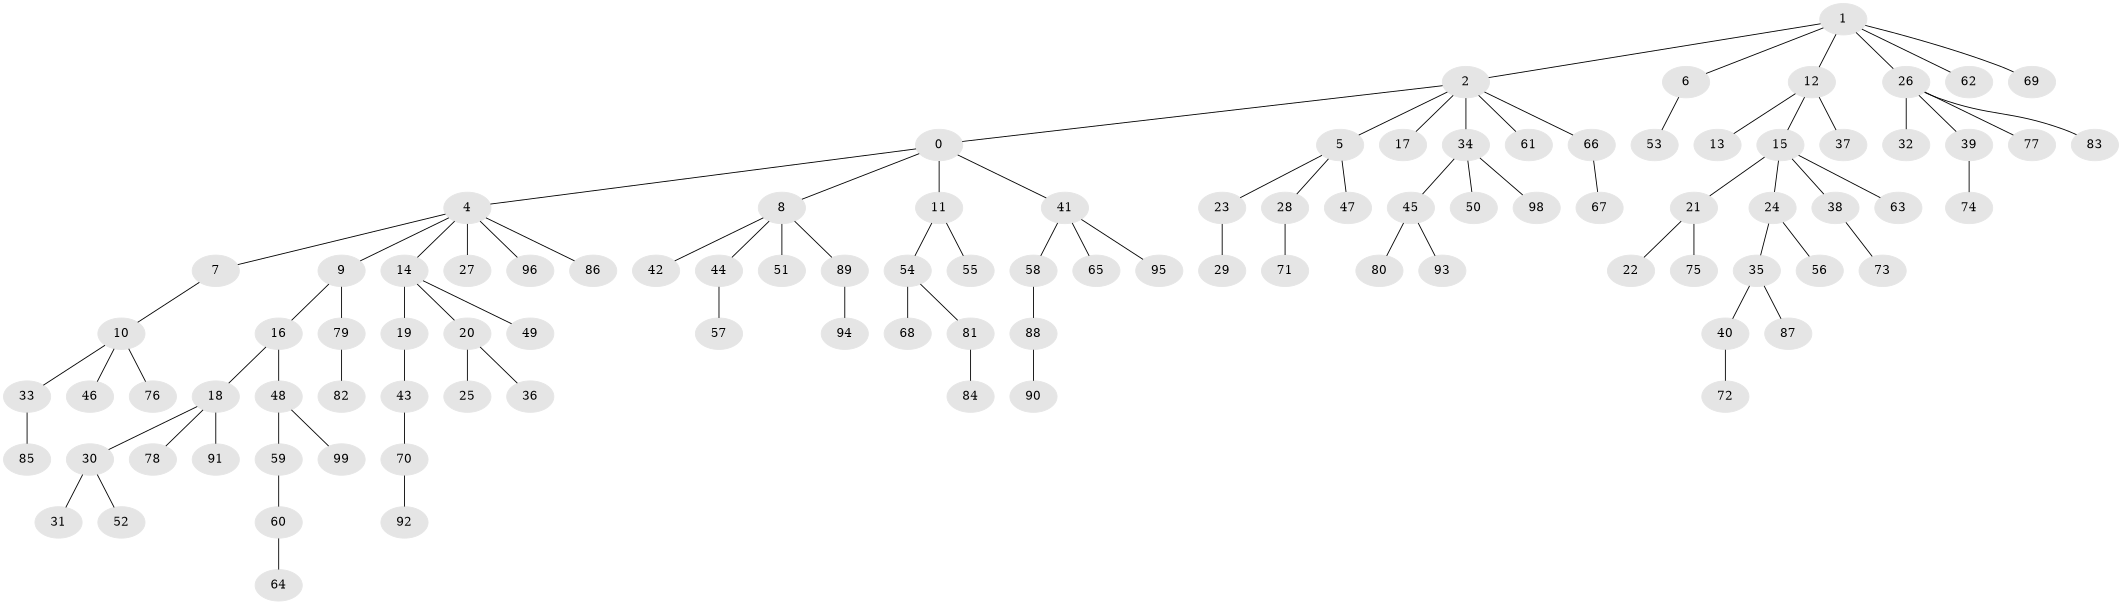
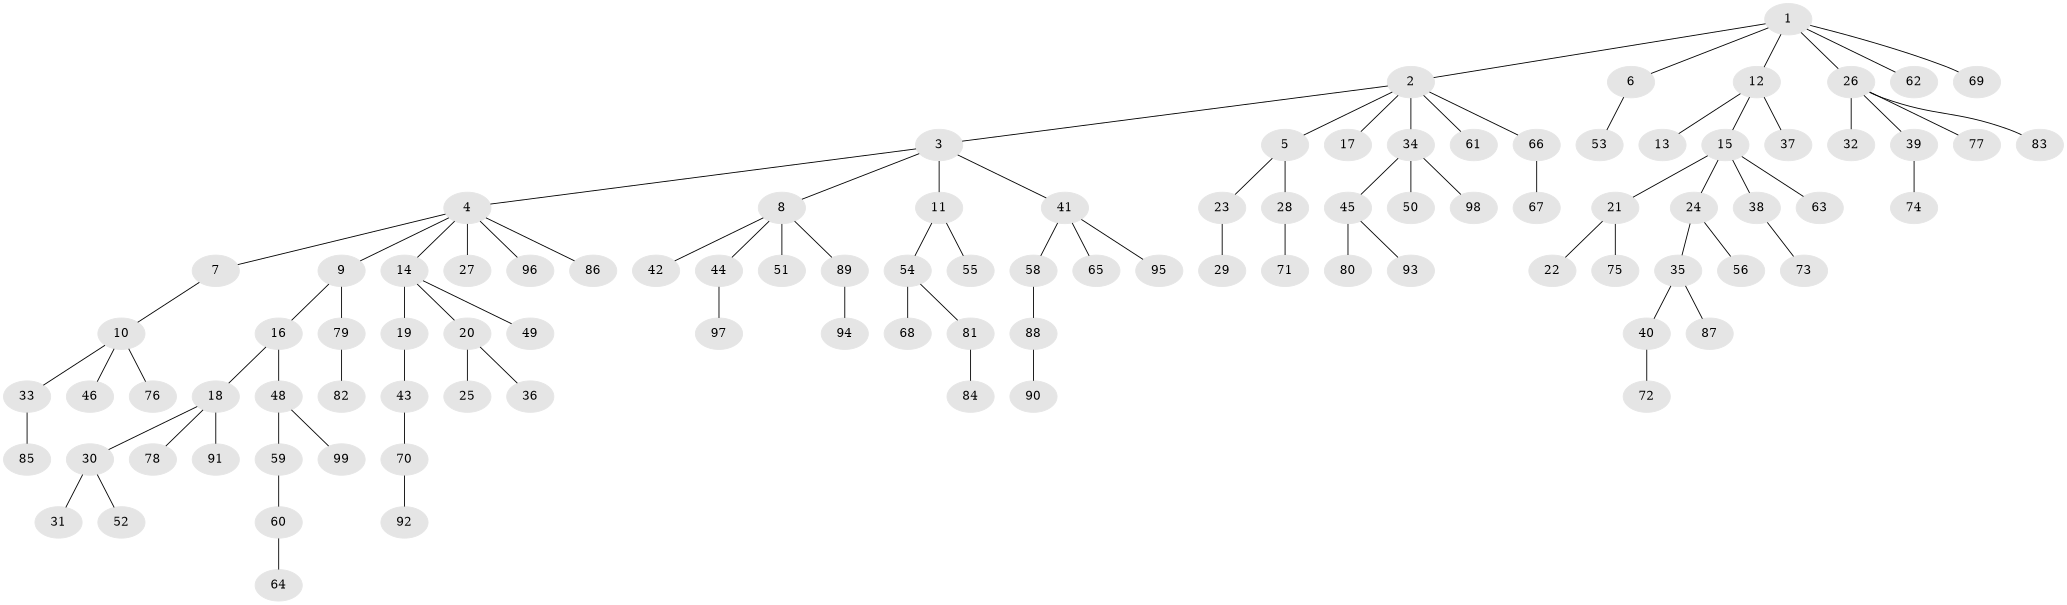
  graph {
    fontname="DejaVu Serif"
    node [color=gray90 fontname="DejaVu Serif" style=filled]
    edge [fontname="DejaVu Serif"]
    1
    2
    6
    12
    26
    62
    69
-   3 [label=0]
+   3
    5
    17
    34
    61
    66
    53
    13
    15
    37
    32
    39
    77
    83
    4
    8
    11
    41
    23
    28
-   47
    45
    50
    98
    67
    7
    9
    14
    27
    96
    86
    42
    44
    51
    89
    54
    55
    58
    65
    95
    10
    16
    79
    19
    20
    49
    29
    71
    33
    46
    76
-   57
+   57 [label=97]
    94
    18
    48
    82
    85
    68
    81
    21
    24
    38
    63
    43
    25
    36
    22
    75
    35
    56
    73
    30
    78
    91
    59
    n83 [label=99]
    31
    52
    70
    40
    87
    74
    80
    93
    72
    88
    92
    60
    84
    90
    64
    1 -- 2
    1 -- 6
    1 -- 12
    1 -- 26
    1 -- 62
    1 -- 69
    2 -- 3
    2 -- 5
    2 -- 17
    2 -- 34
    2 -- 61
    2 -- 66
    6 -- 53
    12 -- 13
    12 -- 15
    12 -- 37
    26 -- 32
    26 -- 39
    26 -- 77
    26 -- 83
    3 -- 4
    3 -- 8
    3 -- 11
    3 -- 41
    5 -- 23
    5 -- 28
-   5 -- 47
    34 -- 45
    34 -- 50
    34 -- 98
    66 -- 67
    15 -- 21
    15 -- 24
    15 -- 38
    15 -- 63
    39 -- 74
    4 -- 7
    4 -- 9
    4 -- 14
    4 -- 27
    4 -- 96
    4 -- 86
    8 -- 42
    8 -- 44
    8 -- 51
    8 -- 89
    11 -- 54
    11 -- 55
    41 -- 58
    41 -- 65
    41 -- 95
    23 -- 29
    28 -- 71
    45 -- 80
    45 -- 93
    7 -- 10
    9 -- 16
    9 -- 79
    14 -- 19
    14 -- 20
    14 -- 49
    44 -- 57
    89 -- 94
    54 -- 68
    54 -- 81
    58 -- 88
    10 -- 33
    10 -- 46
    10 -- 76
    16 -- 18
    16 -- 48
    79 -- 82
    19 -- 43
    20 -- 25
    20 -- 36
    33 -- 85
    18 -- 30
    18 -- 78
    18 -- 91
    48 -- 59
    48 -- n83
    81 -- 84
    21 -- 22
    21 -- 75
    24 -- 35
    24 -- 56
    38 -- 73
    43 -- 70
    35 -- 40
    35 -- 87
    30 -- 31
    30 -- 52
    59 -- 60
    70 -- 92
    40 -- 72
    88 -- 90
    60 -- 64
  }
